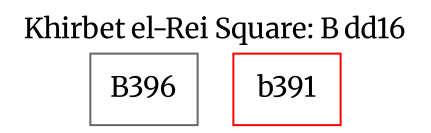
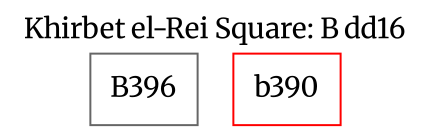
  graph {
    label="Khirbet el-Rei Square: B dd16"
    labeljust=l
    labelloc=top
    newrank=true
    ranksep=0.75
    splines=ortho
    fontname=Merriweather
    node [fillcolor=white shape=box style=filled fontname=Merriweather]
    n1 [label=B396 color=gray40]
-   n2 [label=b391 color=red]
+   n2 [label=b390 color=red]
  }
